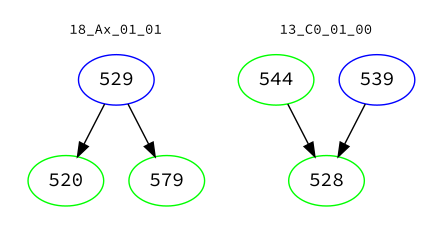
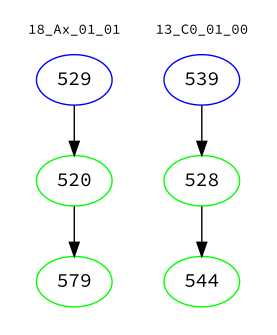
  digraph {
    fontname="Source Code Pro"
    node [color=green fontname="Source Code Pro"]
    edge [color=black fontname="Source Code Pro"]
    n1 [color=blue label=529]
    n2 [label=520]
    n3 [label=579]
    n4 [color=blue label=539]
    n5 [label=528]
    n6 [label=544]
    subgraph cluster_1 {
      color=white
      fontsize=10
      label="18_Ax_01_01"
      n1
      n2
      n3
    }
    subgraph cluster_2 {
      color=white
      fontsize=10
      label="13_C0_01_00"
      n4
      n5
      n6
    }
    n1 -> n2
-   n1 -> n3
+   n2 -> n3
    n4 -> n5
-   n6 -> n5
+   n5 -> n6
  }
